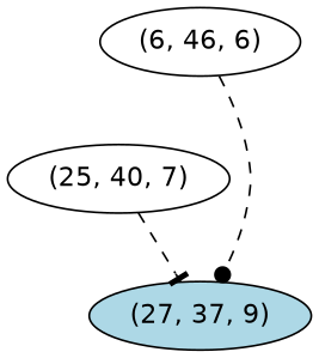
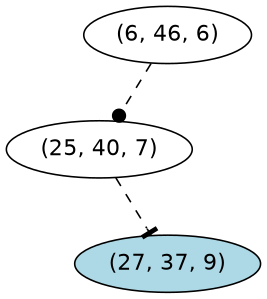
  digraph {
    fontname="DejaVu Sans"
    node [fillcolor=white fontname="DejaVu Sans" style=filled]
    edge [fontname="DejaVu Sans" style=dashed]
    "(6, 46, 6)"
    "(25, 40, 7)"
    "(27, 37, 9)" [fillcolor=lightblue]
-   "(6, 46, 6)" -> "(27, 37, 9)" [arrowhead=dot]
+   "(6, 46, 6)" -> "(25, 40, 7)" [arrowhead=dot]
    "(25, 40, 7)" -> "(27, 37, 9)" [arrowhead=tee]
  }
